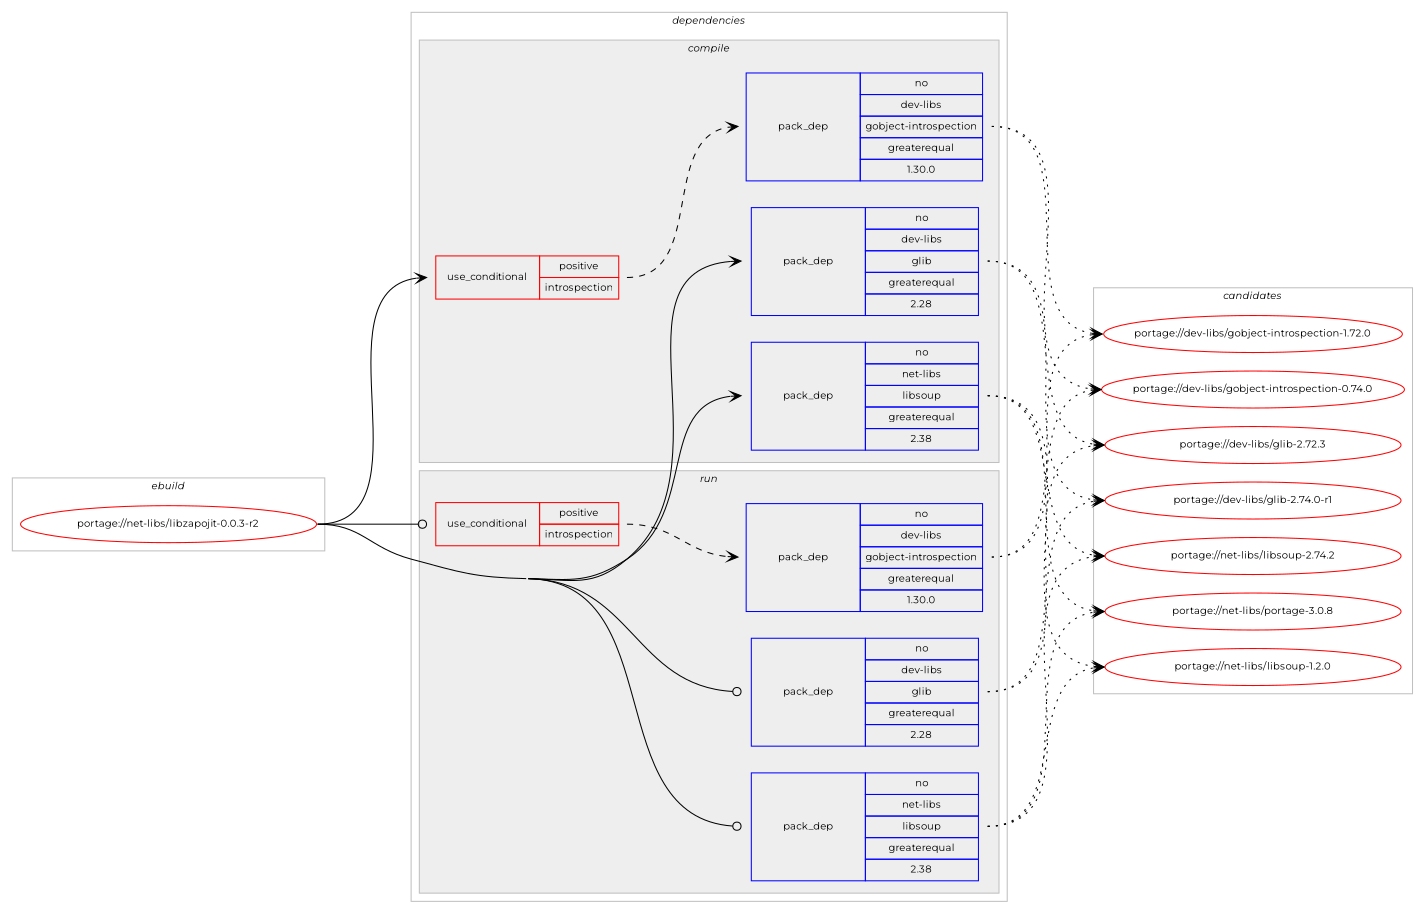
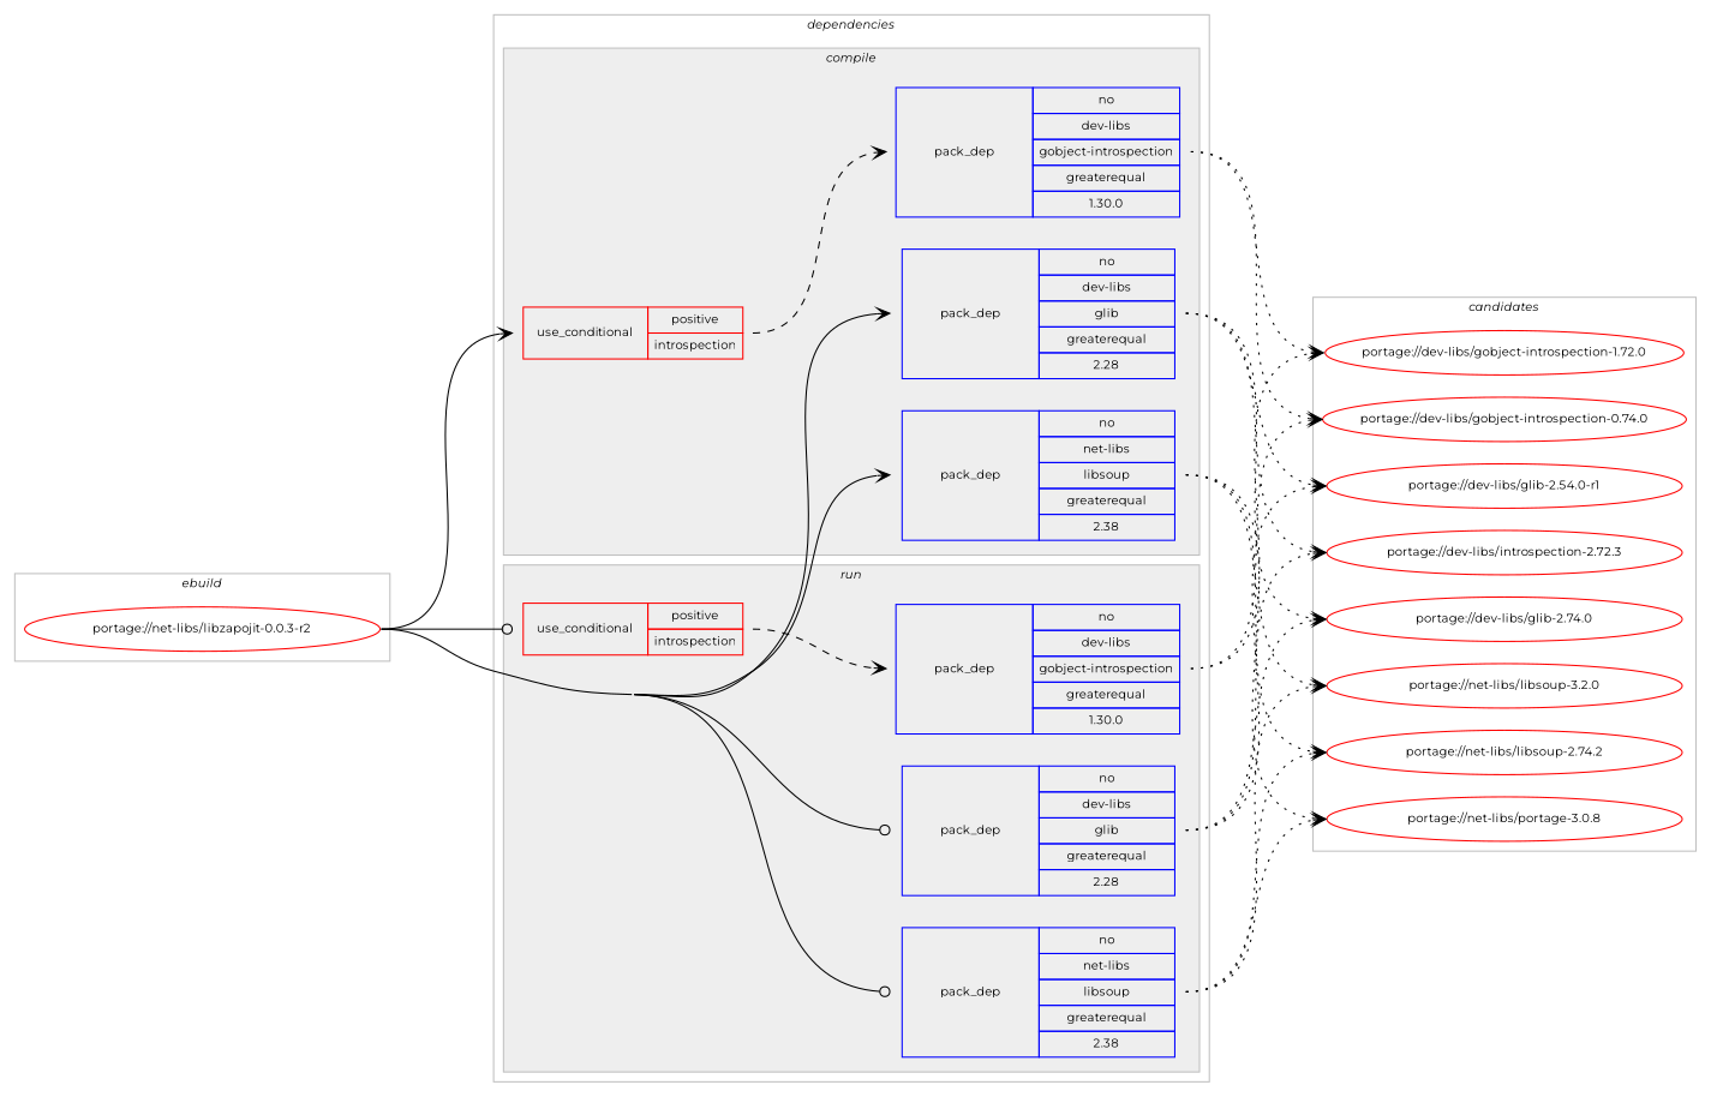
  digraph {
    compound=true
    concentrate=true
    fontname=Montserrat
    fontsize=10
    newrank=true
    rankdir=LR
    ranksep=1.5
    node [color=red fontname=Montserrat fontsize=10]
    edge [arrowhead=vee fontname=Montserrat headport=w style=dotted tailport=e weight=100]
    n1 [label="portage://net-libs/libzapojit-0.0.3-r2" width=4]
    n2 [color=blue label=<<TABLE BORDER="0" CELLBORDER="1" CELLSPACING="0" CELLPADDING="4" WIDTH="220"><TR><TD ROWSPAN="6" CELLPADDING="30">pack_dep</TD></TR><TR><TD WIDTH="110">no</TD></TR><TR><TD>dev-libs</TD></TR><TR><TD>gobject-introspection</TD></TR><TR><TD>greaterequal</TD></TR><TR><TD>1.30.0</TD></TR></TABLE>> shape=none]
    n3 [label=<<TABLE BORDER="0" CELLBORDER="1" CELLSPACING="0" CELLPADDING="4"><TR><TD ROWSPAN="3" CELLPADDING="10">use_conditional</TD></TR><TR><TD>positive</TD></TR><TR><TD>introspection</TD></TR></TABLE>> shape=none]
    n4 [color=blue label=<<TABLE BORDER="0" CELLBORDER="1" CELLSPACING="0" CELLPADDING="4" WIDTH="220"><TR><TD ROWSPAN="6" CELLPADDING="30">pack_dep</TD></TR><TR><TD WIDTH="110">no</TD></TR><TR><TD>dev-libs</TD></TR><TR><TD>glib</TD></TR><TR><TD>greaterequal</TD></TR><TR><TD>2.28</TD></TR></TABLE>> shape=none]
    n5 [color=blue label=<<TABLE BORDER="0" CELLBORDER="1" CELLSPACING="0" CELLPADDING="4" WIDTH="220"><TR><TD ROWSPAN="6" CELLPADDING="30">pack_dep</TD></TR><TR><TD WIDTH="110">no</TD></TR><TR><TD>net-libs</TD></TR><TR><TD>libsoup</TD></TR><TR><TD>greaterequal</TD></TR><TR><TD>2.38</TD></TR></TABLE>> shape=none]
    n6 [color=blue label=<<TABLE BORDER="0" CELLBORDER="1" CELLSPACING="0" CELLPADDING="4" WIDTH="220"><TR><TD ROWSPAN="6" CELLPADDING="30">pack_dep</TD></TR><TR><TD WIDTH="110">no</TD></TR><TR><TD>dev-libs</TD></TR><TR><TD>gobject-introspection</TD></TR><TR><TD>greaterequal</TD></TR><TR><TD>1.30.0</TD></TR></TABLE>> shape=none]
    n7 [label=<<TABLE BORDER="0" CELLBORDER="1" CELLSPACING="0" CELLPADDING="4"><TR><TD ROWSPAN="3" CELLPADDING="10">use_conditional</TD></TR><TR><TD>positive</TD></TR><TR><TD>introspection</TD></TR></TABLE>> shape=none]
    n8 [color=blue label=<<TABLE BORDER="0" CELLBORDER="1" CELLSPACING="0" CELLPADDING="4" WIDTH="220"><TR><TD ROWSPAN="6" CELLPADDING="30">pack_dep</TD></TR><TR><TD WIDTH="110">no</TD></TR><TR><TD>dev-libs</TD></TR><TR><TD>glib</TD></TR><TR><TD>greaterequal</TD></TR><TR><TD>2.28</TD></TR></TABLE>> shape=none]
    n9 [color=blue label=<<TABLE BORDER="0" CELLBORDER="1" CELLSPACING="0" CELLPADDING="4" WIDTH="220"><TR><TD ROWSPAN="6" CELLPADDING="30">pack_dep</TD></TR><TR><TD WIDTH="110">no</TD></TR><TR><TD>net-libs</TD></TR><TR><TD>libsoup</TD></TR><TR><TD>greaterequal</TD></TR><TR><TD>2.38</TD></TR></TABLE>> shape=none]
    n10 [label="portage://dev-libs/gobject-introspection-1.72.0" width=4]
    n11 [label="portage://dev-libs/gobject-introspection-0.74.0" width=4]
-   n12 [label="portage://dev-libs/glib-2.72.3" width=4]
-   n14 [label="portage://dev-libs/glib-2.74.0-r1" width=4]
+   n12 [label="portage://dev-libs/introspection-2.72.3" width=4]
+   n13 [label="portage://dev-libs/glib-2.74.0" width=4]
+   n14 [label="portage://dev-libs/glib-2.54.0-r1" width=4]
    n15 [label="portage://net-libs/libsoup-2.74.2" width=4]
    n16 [label="portage://net-libs/portage-3.0.8" width=4]
-   n17 [label="portage://net-libs/libsoup-1.2.0" width=4]
+   n17 [label="portage://net-libs/libsoup-3.2.0" width=4]
    subgraph cluster_1 {
      color=gray
      label=<<i>ebuild</i>>
      rank=same
      n1
    }
    subgraph cluster_2 {
      color=gray
      label=<<i>dependencies</i>>
      subgraph cluster_3 {
        color=gray
        fillcolor="#eeeeee"
        label=<<i>compile</i>>
        style=filled
        subgraph sub_4 {
          color=gray
          fillcolor="#eeeeee"
          label=<<i>compile</i>>
          style=filled
          n3
          subgraph sub_5 {
            color=gray
            fillcolor="#eeeeee"
            label=<<i>compile</i>>
            style=filled
            n2
          }
        }
        subgraph sub_6 {
          color=gray
          fillcolor="#eeeeee"
          label=<<i>compile</i>>
          style=filled
          n4
        }
        subgraph sub_7 {
          color=gray
          fillcolor="#eeeeee"
          label=<<i>compile</i>>
          style=filled
          n5
        }
      }
      subgraph cluster_8 {
        color=gray
        fillcolor="#eeeeee"
        label=<<i>compile and run</i>>
        style=filled
      }
      subgraph cluster_9 {
        color=gray
        fillcolor="#eeeeee"
        label=<<i>run</i>>
        style=filled
        subgraph sub_10 {
          color=gray
          fillcolor="#eeeeee"
          label=<<i>run</i>>
          style=filled
          n7
          subgraph sub_11 {
            color=gray
            fillcolor="#eeeeee"
            label=<<i>run</i>>
            style=filled
            n6
          }
        }
        subgraph sub_12 {
          color=gray
          fillcolor="#eeeeee"
          label=<<i>run</i>>
          style=filled
          n8
        }
        subgraph sub_13 {
          color=gray
          fillcolor="#eeeeee"
          label=<<i>run</i>>
          style=filled
          n9
        }
      }
    }
    subgraph cluster_14 {
      color=gray
      label=<<i>candidates</i>>
      rank=same
      subgraph sub_15 {
        color=black
        label=<<i>candidates</i>>
        nodesep=1
        rank=same
        n10
        n11
      }
      subgraph sub_16 {
        color=black
        label=<<i>candidates</i>>
        nodesep=1
        rank=same
        n12
+       n13
        n14
      }
      subgraph sub_17 {
        color=black
        label=<<i>candidates</i>>
        nodesep=1
        rank=same
        n15
        n16
        n17
      }
      subgraph sub_18 {
        color=black
        label=<<i>candidates</i>>
        nodesep=1
        rank=same
        n10
        n11
      }
      subgraph sub_19 {
        color=black
        label=<<i>candidates</i>>
        nodesep=1
        rank=same
        n12
+       n13
        n14
      }
      subgraph sub_20 {
        color=black
        label=<<i>candidates</i>>
        nodesep=1
        rank=same
        n15
        n16
        n17
      }
    }
    n1 -> n3 [style=solid weight=20]
    n1 -> n4 [style=solid weight=20]
    n1 -> n5 [style=solid weight=20]
    n1 -> n7 [arrowhead=odot style=solid weight=20]
    n1 -> n8 [arrowhead=odot style=solid weight=20]
    n1 -> n9 [arrowhead=odot style=solid weight=20]
    n2 -> n10
    n2 -> n11
    n3 -> n2 [style=dashed weight=20]
    n4 -> n12
+   n4 -> n13
    n4 -> n14
    n5 -> n15
    n5 -> n16
    n5 -> n17
    n6 -> n10
    n6 -> n11
    n7 -> n6 [style=dashed weight=20]
    n8 -> n12
+   n8 -> n13
    n8 -> n14
    n9 -> n15
    n9 -> n16
    n9 -> n17
  }
